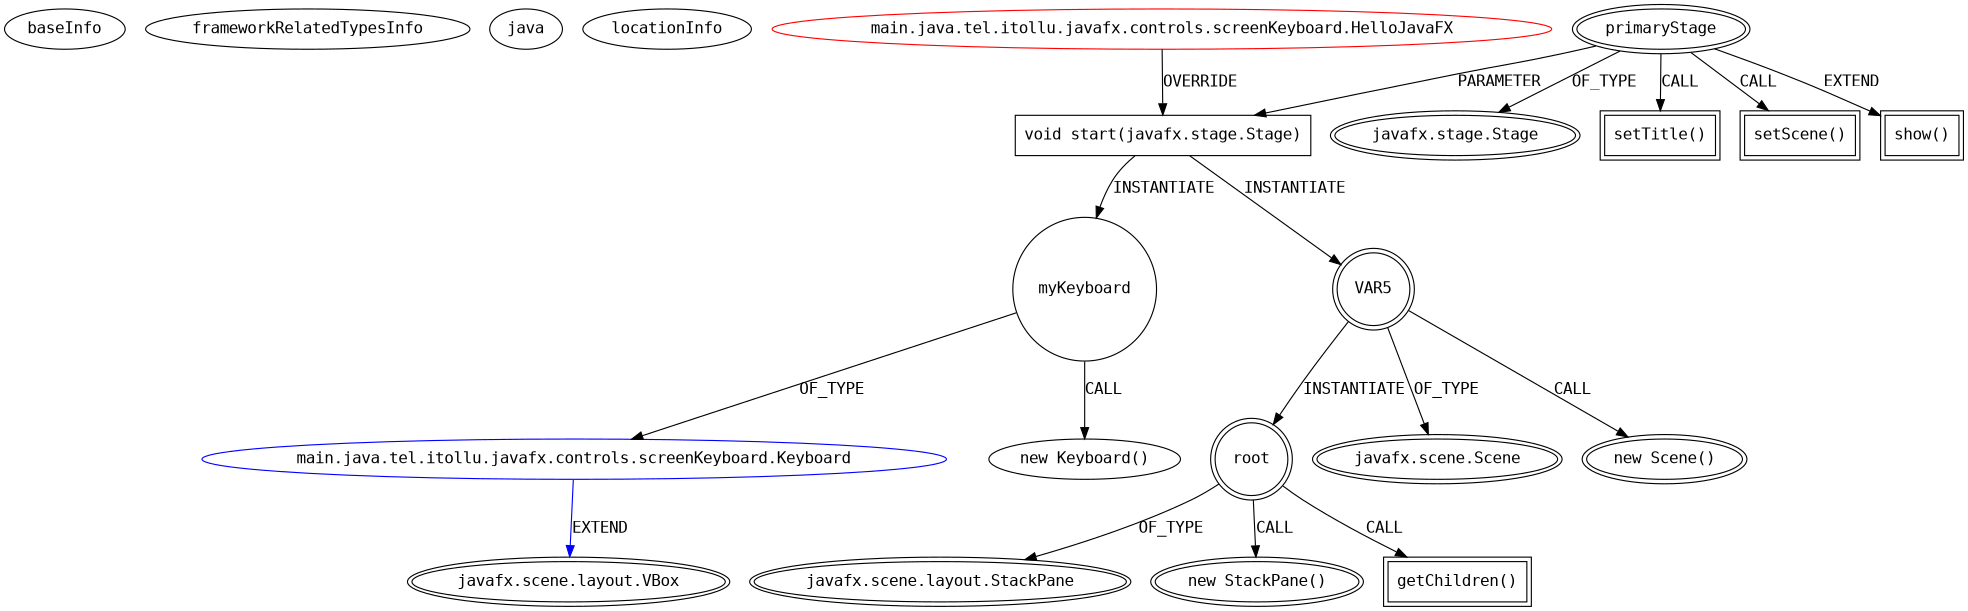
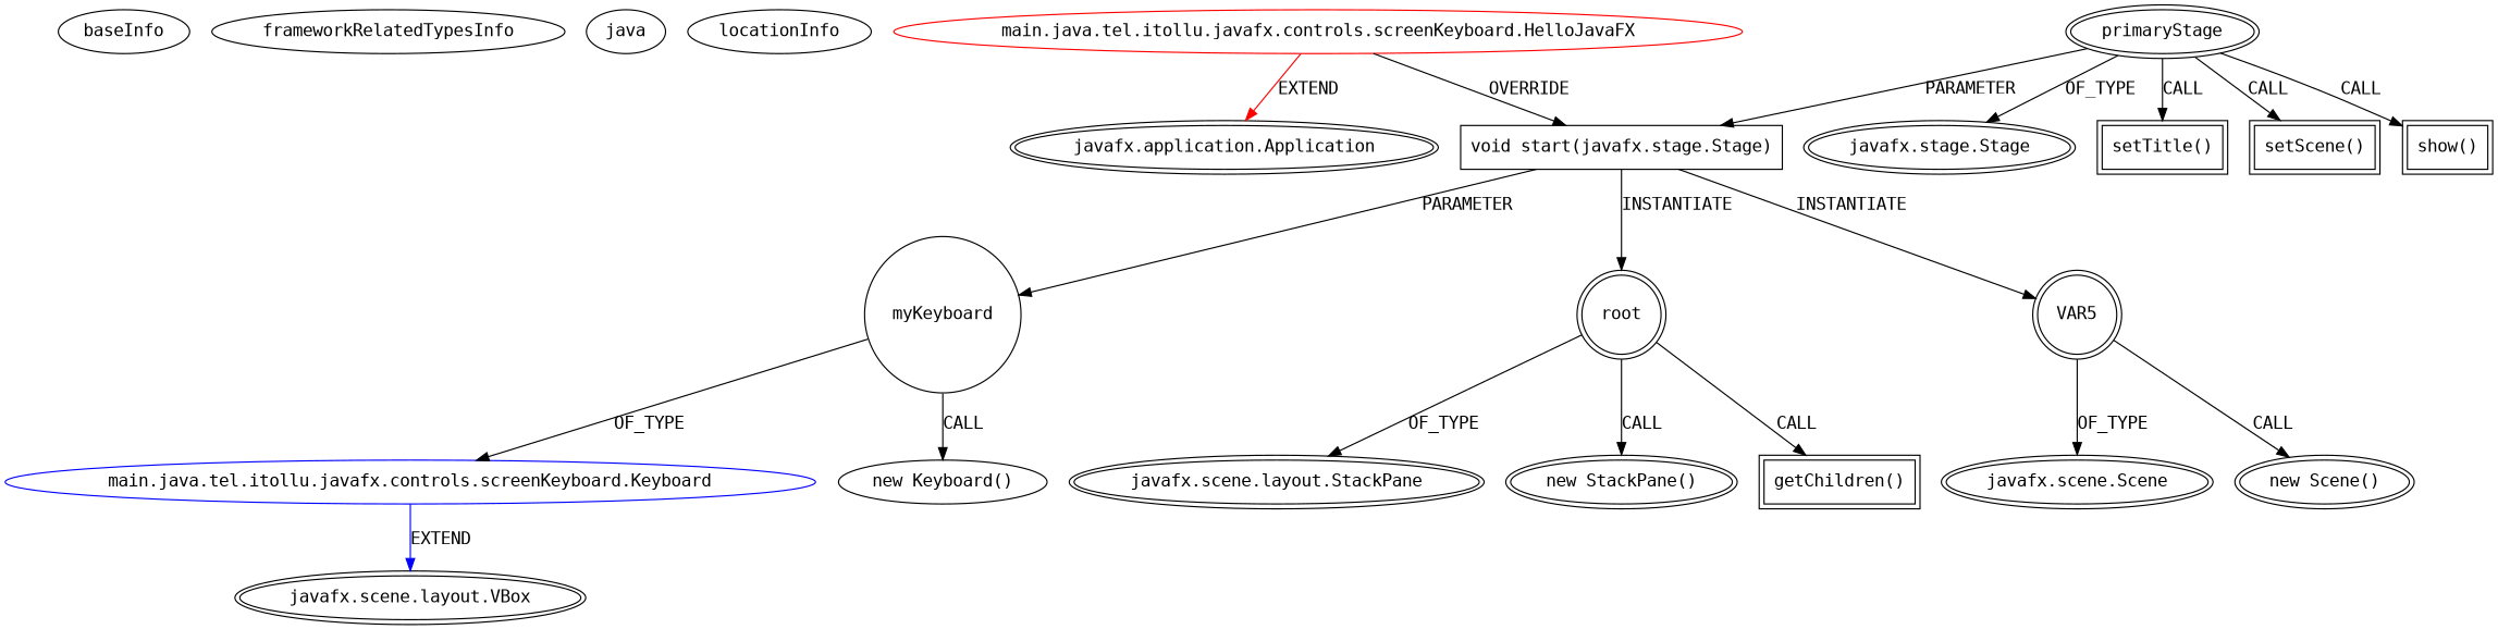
  digraph {
    fontname="DejaVu Sans Mono"
    node [fontname="DejaVu Sans Mono" isFrameworkType=true vertexType=FRAMEWORK_CLASS_TYPE peripheries=2]
    edge [fontname="DejaVu Sans Mono"]
    baseInfo [category=extension_graph graphId=3227 isAnonymous=false possibleRelation=true isFrameworkType="" vertexType="" peripheries=""]
    frameworkRelatedTypesInfo [0="javafx.application.Application" isFrameworkType="" vertexType="" peripheries=""]
    n3 [0="3227~OVERRIDING_METHOD_DECLARATION-INSTANTIATION-~javafx.application.Application ~javafx.scene.layout.VBox ~false~false" label=java isFrameworkType="" vertexType="" peripheries=""]
    locationInfo [contextSignature=HelloJavaFX filePath="/itollu-keyboard/keyboard-master/keyboard/src/main/java/tel/itollu/javafx/controls/screenKeyboard/HelloJavaFX.java" graphId=3227 projectName="itollu-keyboard" isFrameworkType="" vertexType="" peripheries=""]
    n5 [color=red isFrameworkType=false label="main.java.tel.itollu.javafx.controls.screenKeyboard.HelloJavaFX" vertexType=ROOT_CLIENT_CLASS_DECLARATION peripheries=""]
+   n6 [label="javafx.application.Application"]
    n7 [isFrameworkType=false label="void start(javafx.stage.Stage)" shape=box vertexType=OVERRIDING_METHOD_DECLARATION peripheries=""]
    n8 [isFrameworkType=false label=myKeyboard shape=circle vertexType=VARIABLE_EXPRESION peripheries=""]
    n9 [label=root shape=circle vertexType=VARIABLE_EXPRESION]
    n10 [label=VAR5 shape=circle vertexType=VARIABLE_EXPRESION]
    n11 [label=primaryStage vertexType=PARAMETER_DECLARATION]
    n12 [label="javafx.stage.Stage"]
    n13 [label="setTitle()" shape=box vertexType=INSIDE_CALL]
    n14 [label="setScene()" shape=box vertexType=INSIDE_CALL]
    n15 [label="show()" shape=box vertexType=INSIDE_CALL]
    n16 [color=blue isFrameworkType=false label="main.java.tel.itollu.javafx.controls.screenKeyboard.Keyboard" vertexType=REFERENCE_CLIENT_CLASS_DECLARATION peripheries=""]
    n17 [isFrameworkType=false label="new Keyboard()" vertexType=CONSTRUCTOR_CALL peripheries=""]
    n18 [label="javafx.scene.layout.StackPane"]
    n19 [label="new StackPane()" vertexType=CONSTRUCTOR_CALL]
    n20 [label="getChildren()" shape=box vertexType=INSIDE_CALL]
    n21 [label="javafx.scene.Scene"]
    n22 [label="new Scene()" vertexType=CONSTRUCTOR_CALL]
    n23 [label="javafx.scene.layout.VBox"]
+   n5 -> n6 [color=red label=EXTEND]
    n5 -> n7 [label=OVERRIDE]
-   n7 -> n8 [label=INSTANTIATE]
-   n10 -> n9 [label=INSTANTIATE]
+   n7 -> n8 [label=PARAMETER]
+   n7 -> n9 [label=INSTANTIATE]
    n7 -> n10 [label=INSTANTIATE]
    n8 -> n16 [label=OF_TYPE]
    n8 -> n17 [label=CALL]
    n9 -> n18 [label=OF_TYPE]
    n9 -> n19 [label=CALL]
    n9 -> n20 [label=CALL]
    n10 -> n21 [label=OF_TYPE]
    n10 -> n22 [label=CALL]
    n11 -> n7 [label=PARAMETER]
    n11 -> n12 [label=OF_TYPE]
    n11 -> n13 [label=CALL]
    n11 -> n14 [label=CALL]
-   n11 -> n15 [label=EXTEND]
+   n11 -> n15 [label=CALL]
    n16 -> n23 [color=blue label=EXTEND]
  }
